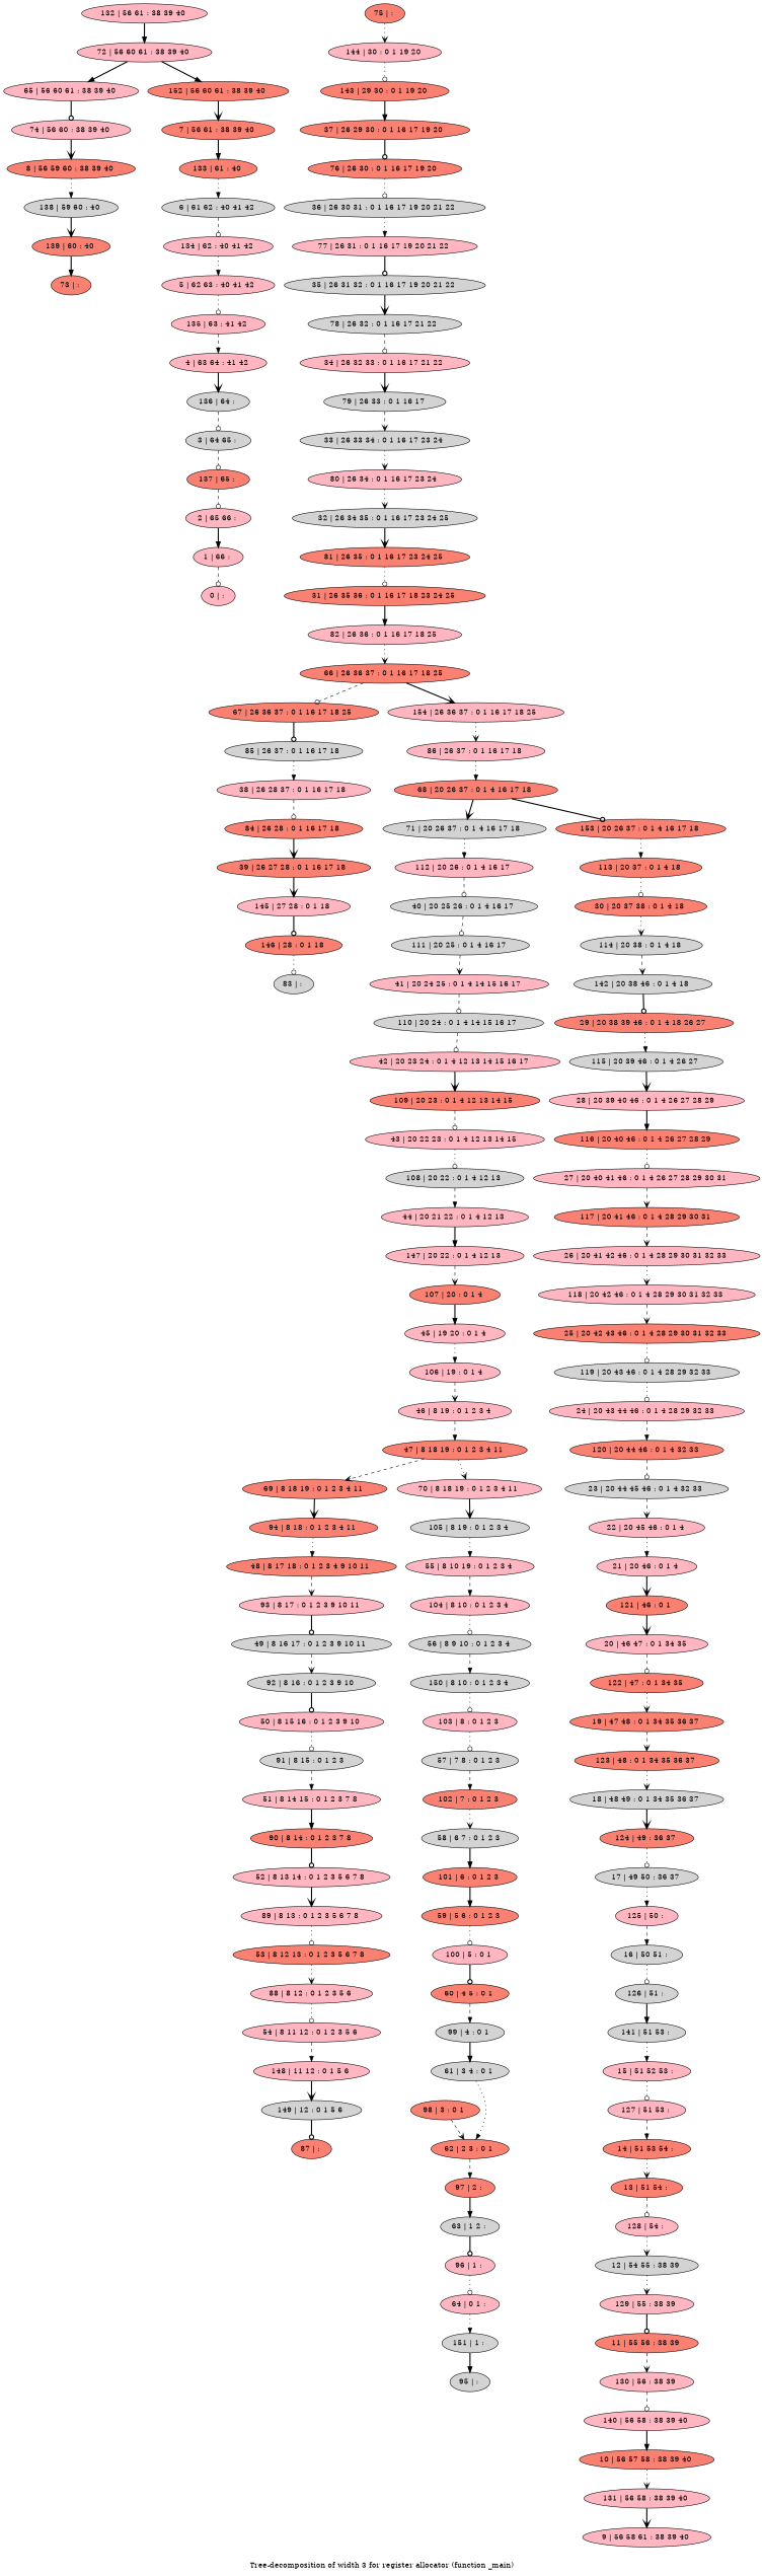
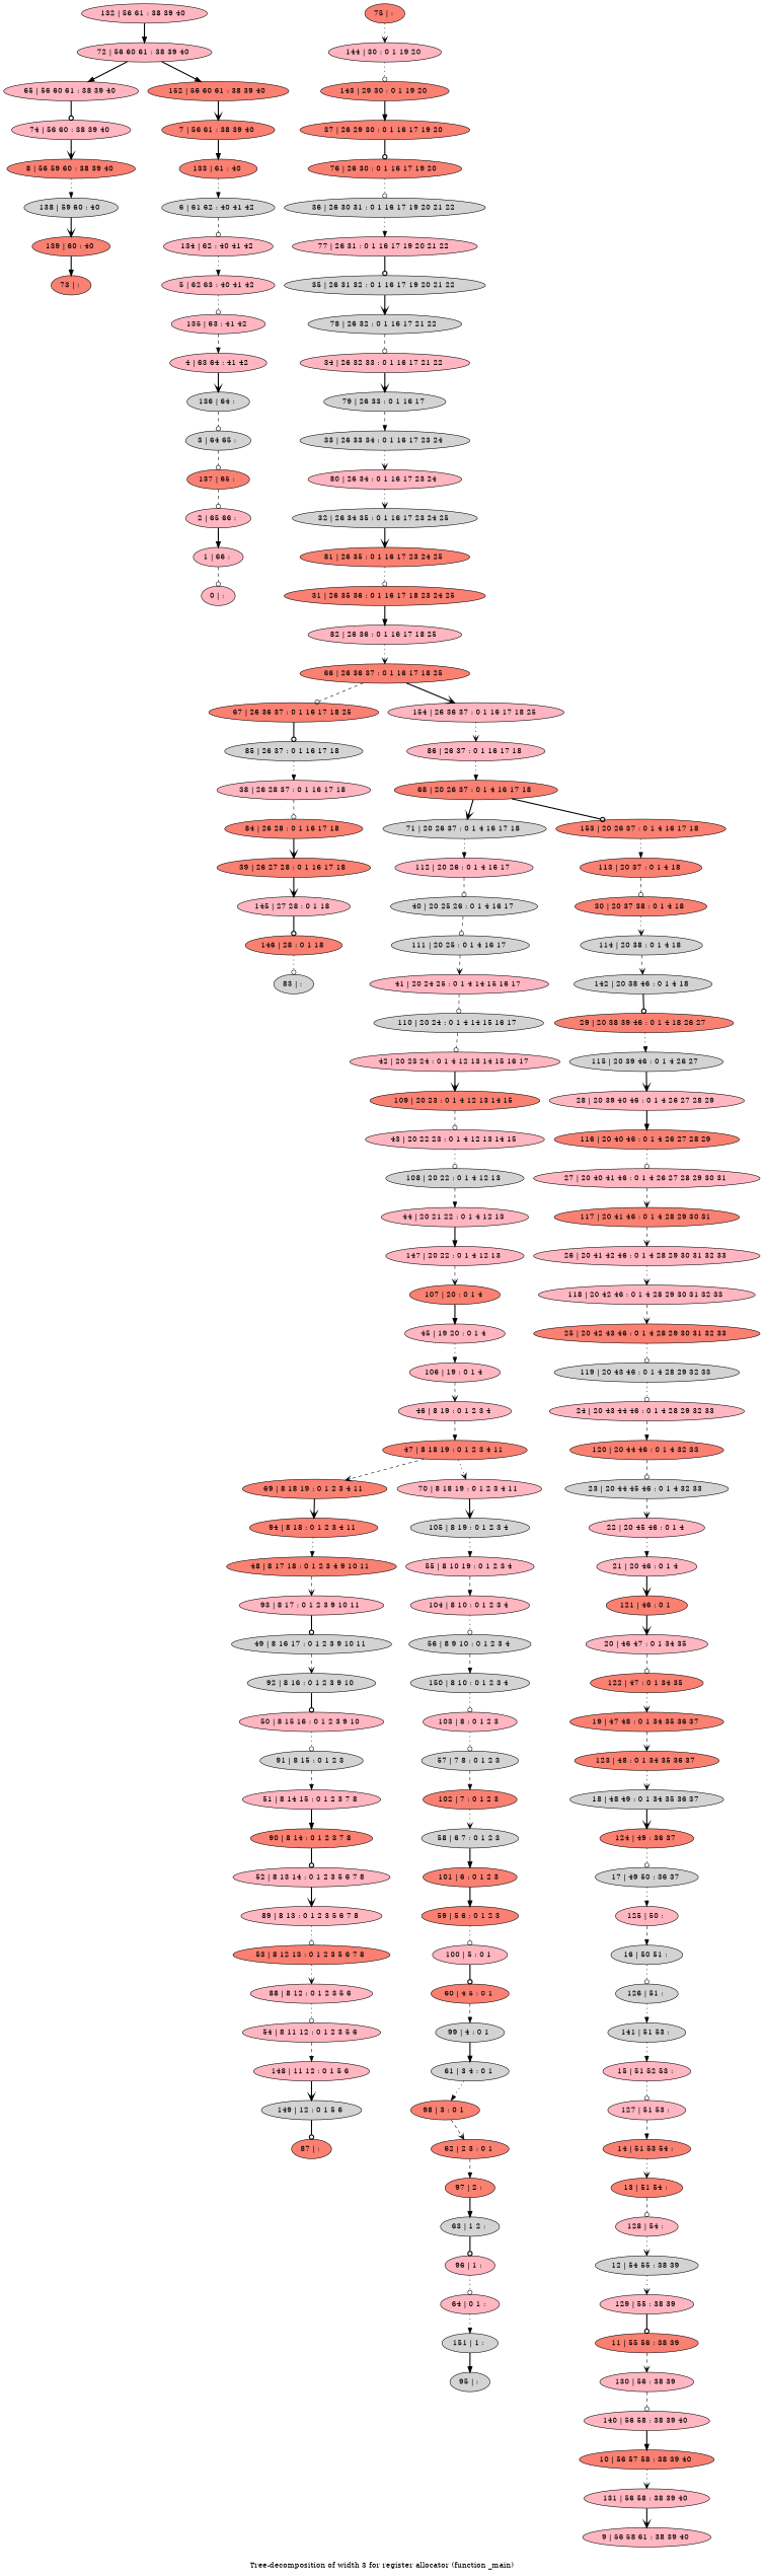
  digraph {
    label="Tree-decomposition of width 3 for register allocator (function _main)"
    node [fillcolor=lightpink style=filled]
    edge [arrowhead=odot style=dotted]
    n1 [label="0 | : "]
    n2 [label="1 | 66 : "]
    n3 [label="2 | 65 66 : "]
    n4 [fillcolor=lightgrey label="3 | 64 65 : "]
    n5 [fillcolor=salmon label="137 | 65 : "]
    n6 [label="4 | 63 64 : 41 42 "]
    n7 [fillcolor=lightgrey label="136 | 64 : "]
    n8 [label="5 | 62 63 : 40 41 42 "]
    n9 [label="135 | 63 : 41 42 "]
    n10 [fillcolor=lightgrey label="6 | 61 62 : 40 41 42 "]
    n11 [label="134 | 62 : 40 41 42 "]
    n12 [fillcolor=salmon label="7 | 56 61 : 38 39 40 "]
    n13 [fillcolor=salmon label="133 | 61 : 40 "]
    n14 [fillcolor=salmon label="8 | 56 59 60 : 38 39 40 "]
    n15 [fillcolor=lightgrey label="138 | 59 60 : 40 "]
    n16 [fillcolor=salmon label="139 | 60 : 40 "]
    n17 [label="9 | 56 58 61 : 38 39 40 "]
    n18 [label="132 | 56 61 : 38 39 40 "]
    n19 [label="72 | 56 60 61 : 38 39 40 "]
    n20 [fillcolor=salmon label="10 | 56 57 58 : 38 39 40 "]
    n21 [label="131 | 56 58 : 38 39 40 "]
    n22 [fillcolor=salmon label="11 | 55 56 : 38 39 "]
    n23 [label="130 | 56 : 38 39 "]
    n24 [label="140 | 56 58 : 38 39 40 "]
    n25 [fillcolor=lightgrey label="12 | 54 55 : 38 39 "]
    n26 [label="129 | 55 : 38 39 "]
    n27 [fillcolor=salmon label="13 | 51 54 : "]
    n28 [label="128 | 54 : "]
    n29 [fillcolor=salmon label="14 | 51 53 54 : "]
    n30 [label="15 | 51 52 53 : "]
    n31 [label="127 | 51 53 : "]
    n32 [fillcolor=lightgrey label="16 | 50 51 : "]
    n33 [fillcolor=lightgrey label="126 | 51 : "]
    n34 [fillcolor=lightgrey label="141 | 51 53 : "]
    n35 [fillcolor=lightgrey label="17 | 49 50 : 36 37 "]
    n36 [label="125 | 50 : "]
    n37 [fillcolor=lightgrey label="18 | 48 49 : 0 1 34 35 36 37 "]
    n38 [fillcolor=salmon label="124 | 49 : 36 37 "]
    n39 [fillcolor=salmon label="19 | 47 48 : 0 1 34 35 36 37 "]
    n40 [fillcolor=salmon label="123 | 48 : 0 1 34 35 36 37 "]
    n41 [label="20 | 46 47 : 0 1 34 35 "]
    n42 [fillcolor=salmon label="122 | 47 : 0 1 34 35 "]
    n43 [label="21 | 20 46 : 0 1 4 "]
    n44 [fillcolor=salmon label="121 | 46 : 0 1 "]
    n45 [label="22 | 20 45 46 : 0 1 4 "]
    n46 [fillcolor=lightgrey label="23 | 20 44 45 46 : 0 1 4 32 33 "]
    n47 [label="24 | 20 43 44 46 : 0 1 4 28 29 32 33 "]
    n48 [fillcolor=salmon label="120 | 20 44 46 : 0 1 4 32 33 "]
    n49 [fillcolor=salmon label="25 | 20 42 43 46 : 0 1 4 28 29 30 31 32 33 "]
    n50 [fillcolor=lightgrey label="119 | 20 43 46 : 0 1 4 28 29 32 33 "]
    n51 [label="26 | 20 41 42 46 : 0 1 4 28 29 30 31 32 33 "]
    n52 [label="118 | 20 42 46 : 0 1 4 28 29 30 31 32 33 "]
    n53 [label="27 | 20 40 41 46 : 0 1 4 26 27 28 29 30 31 "]
    n54 [fillcolor=salmon label="117 | 20 41 46 : 0 1 4 28 29 30 31 "]
    n55 [label="28 | 20 39 40 46 : 0 1 4 26 27 28 29 "]
    n56 [fillcolor=salmon label="116 | 20 40 46 : 0 1 4 26 27 28 29 "]
    n57 [fillcolor=salmon label="29 | 20 38 39 46 : 0 1 4 18 26 27 "]
    n58 [fillcolor=lightgrey label="115 | 20 39 46 : 0 1 4 26 27 "]
    n59 [fillcolor=salmon label="30 | 20 37 38 : 0 1 4 18 "]
    n60 [fillcolor=lightgrey label="114 | 20 38 : 0 1 4 18 "]
    n61 [fillcolor=lightgrey label="142 | 20 38 46 : 0 1 4 18 "]
    n62 [fillcolor=salmon label="31 | 26 35 36 : 0 1 16 17 18 23 24 25 "]
    n63 [label="82 | 26 36 : 0 1 16 17 18 25 "]
    n64 [fillcolor=salmon label="66 | 26 36 37 : 0 1 16 17 18 25 "]
    n65 [fillcolor=lightgrey label="32 | 26 34 35 : 0 1 16 17 23 24 25 "]
    n66 [fillcolor=salmon label="81 | 26 35 : 0 1 16 17 23 24 25 "]
    n67 [fillcolor=lightgrey label="33 | 26 33 34 : 0 1 16 17 23 24 "]
    n68 [label="80 | 26 34 : 0 1 16 17 23 24 "]
    n69 [label="34 | 26 32 33 : 0 1 16 17 21 22 "]
    n70 [fillcolor=lightgrey label="79 | 26 33 : 0 1 16 17 "]
    n71 [fillcolor=lightgrey label="35 | 26 31 32 : 0 1 16 17 19 20 21 22 "]
    n72 [fillcolor=lightgrey label="78 | 26 32 : 0 1 16 17 21 22 "]
    n73 [fillcolor=lightgrey label="36 | 26 30 31 : 0 1 16 17 19 20 21 22 "]
    n74 [label="77 | 26 31 : 0 1 16 17 19 20 21 22 "]
    n75 [fillcolor=salmon label="37 | 26 29 30 : 0 1 16 17 19 20 "]
    n76 [fillcolor=salmon label="76 | 26 30 : 0 1 16 17 19 20 "]
    n77 [label="38 | 26 28 37 : 0 1 16 17 18 "]
    n78 [fillcolor=salmon label="84 | 26 28 : 0 1 16 17 18 "]
    n79 [fillcolor=salmon label="39 | 26 27 28 : 0 1 16 17 18 "]
    n80 [label="145 | 27 28 : 0 1 18 "]
    n81 [fillcolor=salmon label="146 | 28 : 0 1 18 "]
    n82 [fillcolor=lightgrey label="40 | 20 25 26 : 0 1 4 16 17 "]
    n83 [fillcolor=lightgrey label="111 | 20 25 : 0 1 4 16 17 "]
    n84 [label="41 | 20 24 25 : 0 1 4 14 15 16 17 "]
    n85 [fillcolor=lightgrey label="110 | 20 24 : 0 1 4 14 15 16 17 "]
    n86 [label="42 | 20 23 24 : 0 1 4 12 13 14 15 16 17 "]
    n87 [fillcolor=salmon label="109 | 20 23 : 0 1 4 12 13 14 15 "]
    n88 [label="43 | 20 22 23 : 0 1 4 12 13 14 15 "]
    n89 [fillcolor=lightgrey label="108 | 20 22 : 0 1 4 12 13 "]
    n90 [label="44 | 20 21 22 : 0 1 4 12 13 "]
    n91 [label="147 | 20 22 : 0 1 4 12 13 "]
    n92 [fillcolor=salmon label="107 | 20 : 0 1 4 "]
    n93 [label="45 | 19 20 : 0 1 4 "]
    n94 [label="106 | 19 : 0 1 4 "]
    n95 [label="46 | 8 19 : 0 1 2 3 4 "]
    n96 [fillcolor=salmon label="47 | 8 18 19 : 0 1 2 3 4 11 "]
    n97 [fillcolor=salmon label="69 | 8 18 19 : 0 1 2 3 4 11 "]
    n98 [label="70 | 8 18 19 : 0 1 2 3 4 11 "]
    n99 [fillcolor=salmon label="94 | 8 18 : 0 1 2 3 4 11 "]
    n100 [fillcolor=lightgrey label="105 | 8 19 : 0 1 2 3 4 "]
    n101 [fillcolor=salmon label="48 | 8 17 18 : 0 1 2 3 4 9 10 11 "]
    n102 [label="93 | 8 17 : 0 1 2 3 9 10 11 "]
    n103 [fillcolor=lightgrey label="49 | 8 16 17 : 0 1 2 3 9 10 11 "]
    n104 [fillcolor=lightgrey label="92 | 8 16 : 0 1 2 3 9 10 "]
    n105 [label="50 | 8 15 16 : 0 1 2 3 9 10 "]
    n106 [fillcolor=lightgrey label="91 | 8 15 : 0 1 2 3 "]
    n107 [label="51 | 8 14 15 : 0 1 2 3 7 8 "]
    n108 [fillcolor=salmon label="90 | 8 14 : 0 1 2 3 7 8 "]
    n109 [label="52 | 8 13 14 : 0 1 2 3 5 6 7 8 "]
    n110 [label="89 | 8 13 : 0 1 2 3 5 6 7 8 "]
    n111 [fillcolor=salmon label="53 | 8 12 13 : 0 1 2 3 5 6 7 8 "]
    n112 [label="88 | 8 12 : 0 1 2 3 5 6 "]
    n113 [label="54 | 8 11 12 : 0 1 2 3 5 6 "]
    n114 [label="148 | 11 12 : 0 1 5 6 "]
    n115 [fillcolor=lightgrey label="149 | 12 : 0 1 5 6 "]
    n116 [label="55 | 8 10 19 : 0 1 2 3 4 "]
    n117 [label="104 | 8 10 : 0 1 2 3 4 "]
    n118 [fillcolor=lightgrey label="56 | 8 9 10 : 0 1 2 3 4 "]
    n119 [fillcolor=lightgrey label="150 | 8 10 : 0 1 2 3 4 "]
    n120 [label="103 | 8 : 0 1 2 3 "]
    n121 [fillcolor=lightgrey label="57 | 7 8 : 0 1 2 3 "]
    n122 [fillcolor=salmon label="102 | 7 : 0 1 2 3 "]
    n123 [fillcolor=lightgrey label="58 | 6 7 : 0 1 2 3 "]
    n124 [fillcolor=salmon label="101 | 6 : 0 1 2 3 "]
    n125 [fillcolor=salmon label="59 | 5 6 : 0 1 2 3 "]
    n126 [label="100 | 5 : 0 1 "]
    n127 [fillcolor=salmon label="60 | 4 5 : 0 1 "]
    n128 [fillcolor=lightgrey label="99 | 4 : 0 1 "]
    n129 [fillcolor=lightgrey label="61 | 3 4 : 0 1 "]
    n130 [fillcolor=salmon label="98 | 3 : 0 1 "]
    n131 [fillcolor=salmon label="62 | 2 3 : 0 1 "]
    n132 [fillcolor=salmon label="97 | 2 : "]
    n133 [fillcolor=lightgrey label="63 | 1 2 : "]
    n134 [label="96 | 1 : "]
    n135 [label="64 | 0 1 : "]
    n136 [fillcolor=lightgrey label="151 | 1 : "]
    n137 [fillcolor=lightgrey label="95 | : "]
    n138 [label="65 | 56 60 61 : 38 39 40 "]
    n139 [label="74 | 56 60 : 38 39 40 "]
    n140 [fillcolor=salmon label="67 | 26 36 37 : 0 1 16 17 18 25 "]
    n141 [label="154 | 26 36 37 : 0 1 16 17 18 25 "]
    n142 [fillcolor=lightgrey label="85 | 26 37 : 0 1 16 17 18 "]
    n143 [label="86 | 26 37 : 0 1 16 17 18 "]
    n144 [fillcolor=salmon label="68 | 20 26 37 : 0 1 4 16 17 18 "]
    n145 [fillcolor=lightgrey label="71 | 20 26 37 : 0 1 4 16 17 18 "]
    n146 [fillcolor=salmon label="153 | 20 26 37 : 0 1 4 16 17 18 "]
    n147 [label="112 | 20 26 : 0 1 4 16 17 "]
    n148 [fillcolor=salmon label="113 | 20 37 : 0 1 4 18 "]
    n149 [fillcolor=salmon label="152 | 56 60 61 : 38 39 40 "]
    n150 [fillcolor=salmon label="73 | : "]
    n151 [fillcolor=salmon label="75 | : "]
    n152 [label="144 | 30 : 0 1 19 20 "]
    n153 [fillcolor=salmon label="143 | 29 30 : 0 1 19 20 "]
    n154 [fillcolor=lightgrey label="83 | : "]
    n155 [fillcolor=salmon label="87 | : "]
    n2 -> n1 [style=dashed]
    n3 -> n2 [arrowhead=normal style=bold]
    n4 -> n5 [style=dashed]
    n5 -> n3 [style=dashed]
    n6 -> n7 [arrowhead=vee style=bold]
    n7 -> n4 [style=dashed]
    n8 -> n9
    n9 -> n6 [arrowhead=normal style=dashed]
    n10 -> n11 [style=dashed]
    n11 -> n8 [arrowhead=normal]
    n12 -> n13 [arrowhead=normal style=bold]
    n13 -> n10 [arrowhead=normal]
    n14 -> n15 [arrowhead=normal]
    n15 -> n16 [arrowhead=vee style=bold]
    n16 -> n150 [arrowhead=normal style=bold]
    n18 -> n19 [arrowhead=normal style=bold]
    n19 -> n138 [arrowhead=normal style=bold]
    n19 -> n149 [arrowhead=normal style=bold]
    n20 -> n21 [arrowhead=vee]
    n21 -> n17 [arrowhead=vee style=bold]
    n22 -> n23 [arrowhead=vee style=dashed]
    n23 -> n24 [style=dashed]
    n24 -> n20 [arrowhead=normal style=bold]
    n25 -> n26 [arrowhead=vee]
    n26 -> n22 [style=bold]
    n27 -> n28 [style=dashed]
    n28 -> n25 [arrowhead=vee]
    n29 -> n27 [arrowhead=vee]
    n30 -> n31
    n31 -> n29 [arrowhead=normal style=dashed]
    n32 -> n33
-   n33 -> n34 [arrowhead=normal style=bold]
+   n33 -> n34 [arrowhead=normal]
    n34 -> n30 [arrowhead=normal]
    n35 -> n36 [arrowhead=normal]
    n36 -> n32 [arrowhead=normal style=dashed]
    n37 -> n38 [arrowhead=vee style=bold]
    n38 -> n35
    n39 -> n40 [arrowhead=vee style=dashed]
    n40 -> n37 [arrowhead=vee]
    n41 -> n42 [style=dashed]
    n42 -> n39 [arrowhead=vee]
    n43 -> n44 [arrowhead=vee style=bold]
    n44 -> n41 [arrowhead=vee style=bold]
    n45 -> n43 [arrowhead=normal]
    n46 -> n45 [arrowhead=vee style=dashed]
    n47 -> n48 [arrowhead=normal style=dashed]
    n48 -> n46 [style=dashed]
    n49 -> n50
    n50 -> n47
    n51 -> n52 [arrowhead=vee]
    n52 -> n49 [arrowhead=vee style=dashed]
    n53 -> n54 [arrowhead=vee style=dashed]
    n54 -> n51 [arrowhead=vee style=dashed]
    n55 -> n56 [arrowhead=normal style=bold]
    n56 -> n53
    n57 -> n58 [arrowhead=normal]
    n58 -> n55 [arrowhead=vee style=bold]
    n59 -> n60 [arrowhead=vee]
    n60 -> n61 [arrowhead=vee style=dashed]
    n61 -> n57 [style=bold]
    n62 -> n63 [arrowhead=normal style=bold]
    n63 -> n64 [arrowhead=vee]
    n64 -> n140 [style=dashed]
    n64 -> n141 [arrowhead=vee style=bold]
    n65 -> n66 [arrowhead=vee style=bold]
    n66 -> n62
    n67 -> n68 [arrowhead=vee]
    n68 -> n65 [arrowhead=vee]
    n69 -> n70 [arrowhead=vee style=bold]
-   n70 -> n67 [arrowhead=vee style=dashed]
+   n70 -> n67 [arrowhead=normal style=dashed]
    n71 -> n72 [arrowhead=vee style=bold]
    n72 -> n69 [style=dashed]
    n73 -> n74 [arrowhead=normal]
    n74 -> n71 [style=bold]
    n75 -> n76 [style=bold]
    n76 -> n73
    n77 -> n78 [style=dashed]
    n78 -> n79 [arrowhead=vee style=bold]
    n79 -> n80 [arrowhead=vee style=bold]
    n80 -> n81 [style=bold]
    n81 -> n154
    n82 -> n83 [style=dashed]
    n83 -> n84 [arrowhead=vee style=dashed]
    n84 -> n85 [style=dashed]
    n85 -> n86 [style=dashed]
    n86 -> n87 [arrowhead=vee style=bold]
    n87 -> n88 [style=dashed]
    n88 -> n89
    n89 -> n90 [arrowhead=normal style=dashed]
    n90 -> n91 [arrowhead=normal style=bold]
    n91 -> n92 [arrowhead=vee style=dashed]
    n92 -> n93 [arrowhead=normal style=bold]
    n93 -> n94 [arrowhead=normal]
    n94 -> n95 [arrowhead=vee style=dashed]
    n95 -> n96 [arrowhead=normal style=dashed]
    n96 -> n97 [arrowhead=vee style=dashed]
    n96 -> n98 [arrowhead=vee]
    n97 -> n99 [arrowhead=vee style=bold]
    n98 -> n100 [arrowhead=vee style=bold]
    n99 -> n101 [arrowhead=normal]
    n100 -> n116 [arrowhead=normal]
    n101 -> n102 [arrowhead=vee style=dashed]
    n102 -> n103 [style=bold]
    n103 -> n104 [arrowhead=vee style=dashed]
    n104 -> n105 [style=bold]
    n105 -> n106
    n106 -> n107 [arrowhead=normal style=dashed]
    n107 -> n108 [arrowhead=normal style=bold]
    n108 -> n109 [style=bold]
    n109 -> n110 [arrowhead=vee style=bold]
    n110 -> n111
    n111 -> n112 [arrowhead=vee]
    n112 -> n113
    n113 -> n114 [arrowhead=normal style=dashed]
    n114 -> n115 [arrowhead=vee style=bold]
    n115 -> n155 [style=bold]
    n116 -> n117 [arrowhead=normal style=dashed]
    n117 -> n118
    n118 -> n119 [arrowhead=normal style=dashed]
    n119 -> n120
    n120 -> n121
    n121 -> n122 [arrowhead=normal style=dashed]
    n122 -> n123 [arrowhead=vee]
    n123 -> n124 [arrowhead=normal style=bold]
    n124 -> n125 [arrowhead=normal style=bold]
    n125 -> n126
    n126 -> n127 [style=bold]
    n127 -> n128 [arrowhead=normal style=dashed]
    n128 -> n129 [arrowhead=normal style=bold]
-   n129 -> n131 [arrowhead=normal]
+   n129 -> n130 [arrowhead=normal]
    n130 -> n131 [arrowhead=vee style=dashed]
    n131 -> n132 [arrowhead=normal style=dashed]
    n132 -> n133 [arrowhead=normal style=bold]
    n133 -> n134 [style=bold]
    n134 -> n135
    n135 -> n136 [arrowhead=normal]
    n136 -> n137 [arrowhead=normal style=bold]
    n138 -> n139 [style=bold]
    n139 -> n14 [arrowhead=vee style=bold]
    n140 -> n142 [style=bold]
    n141 -> n143 [arrowhead=vee]
    n142 -> n77 [arrowhead=normal]
    n143 -> n144 [arrowhead=normal]
    n144 -> n145 [arrowhead=vee style=bold]
    n144 -> n146 [style=bold]
    n145 -> n147 [arrowhead=normal]
    n146 -> n148 [arrowhead=normal]
    n147 -> n82 [style=dashed]
-   n148 -> n59
+   n148 -> n59 [style=dashed]
    n149 -> n12 [arrowhead=vee style=bold]
    n151 -> n152 [arrowhead=vee]
    n152 -> n153
    n153 -> n75 [arrowhead=normal style=bold]
  }
